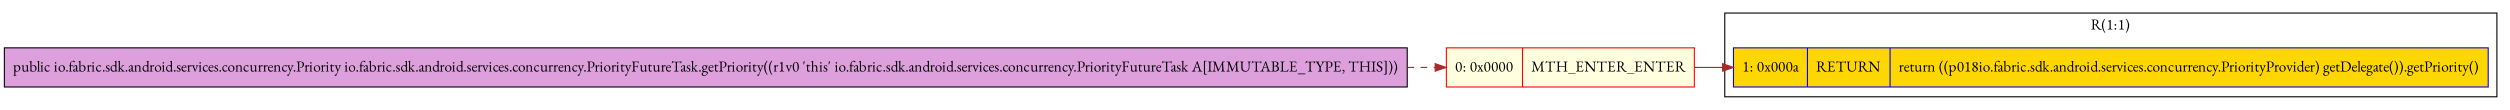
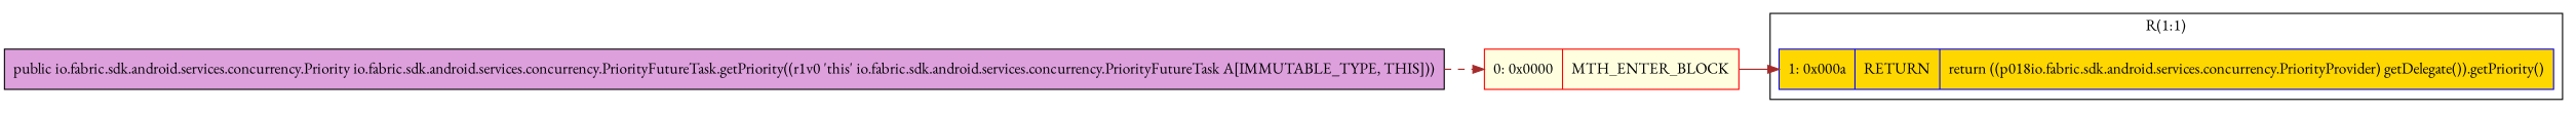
  digraph {
    rankdir=LR
    fontname="EB Garamond"
    node [shape=record style=filled fontname="EB Garamond"]
    edge [color=brown fontname="EB Garamond"]
    n1 [color=blue label="{1\:\ 0x000a|RETURN\l|return ((p018io.fabric.sdk.android.services.concurrency.PriorityProvider) getDelegate()).getPriority()\l}" fillcolor=gold]
-   n2 [color=red label="{0\:\ 0x0000|MTH_ENTER_ENTER\l}" fillcolor=lightyellow]
+   n2 [color=red label="{0\:\ 0x0000|MTH_ENTER_BLOCK\l}" fillcolor=lightyellow]
    n3 [label="{public io.fabric.sdk.android.services.concurrency.Priority io.fabric.sdk.android.services.concurrency.PriorityFutureTask.getPriority((r1v0 'this' io.fabric.sdk.android.services.concurrency.PriorityFutureTask A[IMMUTABLE_TYPE, THIS])) }" fillcolor=plum]
    subgraph cluster_1 {
      label="R(1:1)"
      n1
    }
    n2 -> n1 [style=solid]
    n3 -> n2 [style=dashed]
  }
